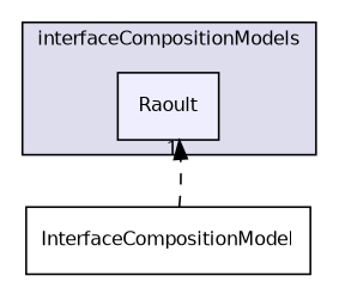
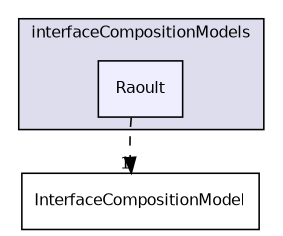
  digraph {
    compound=true
    node [fontname=Helvetica fontsize=10 shape=box]
    n1 [fillcolor="#eeeeff" label=Raoult pencolor=black style=filled]
    n2 [label=InterfaceCompositionModel]
    subgraph cluster_1 {
      bgcolor="#ddddee"
      fontname=Helvetica
      fontsize=10
      label=interfaceCompositionModels
      pencolor=black
      n1
    }
-   n2 -> n1 [headlabel=1 labeldistance=1.5 labelfontname=Helvetica labelfontsize=10 style=dashed]
+   n1 -> n2 [headlabel=1 labeldistance=1.5 labelfontname=Helvetica labelfontsize=10 style=dashed]
  }
